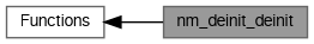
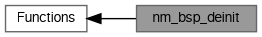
  digraph {
    rankdir=LR
    node [fontname=FreeSans fontsize=10 shape=box style=filled]
    n1 [color=grey40 fillcolor=white height=0.2 label=Functions width=0.4]
-   n2 [color=gray40 fillcolor=grey60 fontcolor=black height=0.2 label=nm_deinit_deinit width=0.4]
+   n2 [color=gray40 fillcolor=grey60 fontcolor=black height=0.2 label=nm_bsp_deinit width=0.4]
    n1 -> n2 [dir=back fontname=FreeSans fontsize=10 labelfontname=FreeSans labelfontsize=10 shape=plaintext style=solid]
  }
